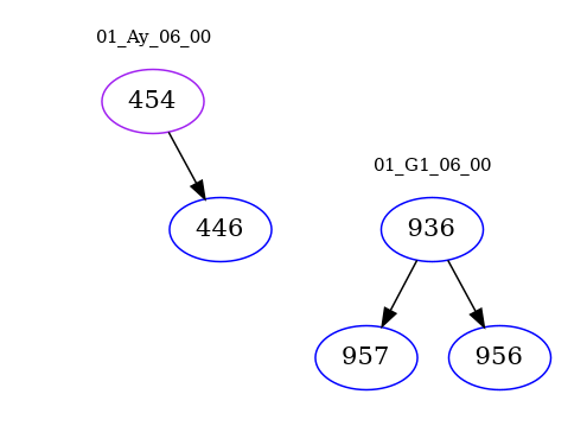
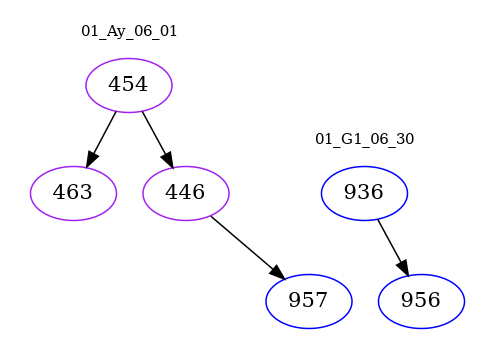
  digraph {
    node [color=purple]
    edge [color=black]
    n1 [label=454]
-   n3 [color=blue label=446]
+   n2 [label=463]
+   n3 [label=446]
    n4 [color=blue label=936]
    n5 [color=blue label=956]
    n6 [color=blue label=957]
    subgraph cluster_1 {
      color=white
      fontsize=10
-     label="01_Ay_06_00"
+     label="01_Ay_06_01"
      n1
+     n2
      n3
    }
    subgraph cluster_2 {
      color=white
      fontsize=10
-     label="01_G1_06_00"
+     label="01_G1_06_30"
      n4
      n5
      n6
    }
+   n1 -> n2
    n1 -> n3
    n4 -> n5
-   n4 -> n6
+   n3 -> n6
  }
